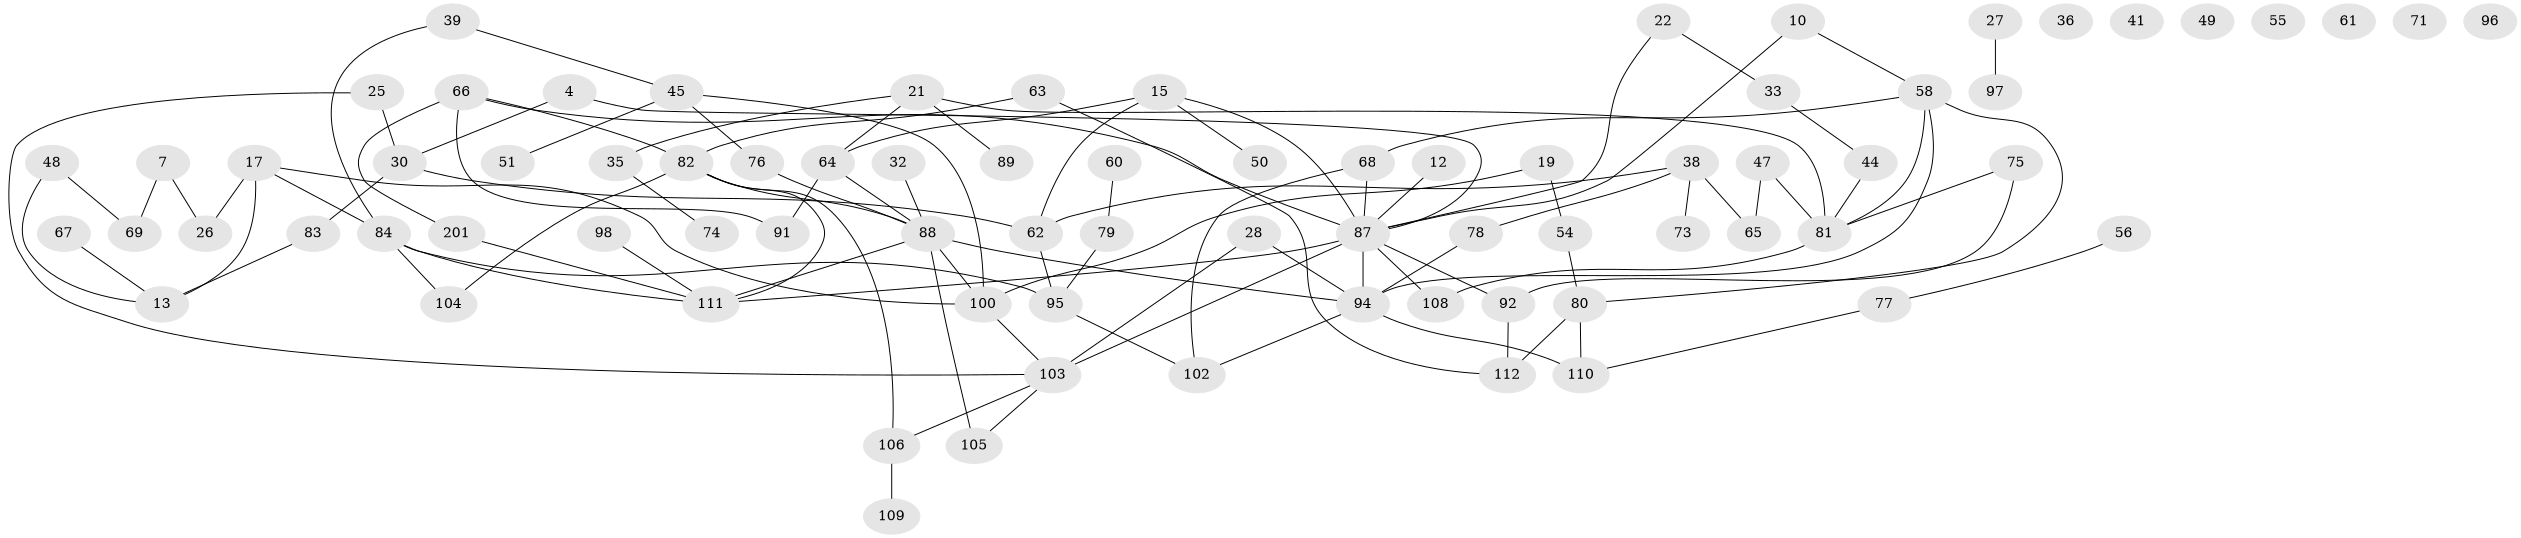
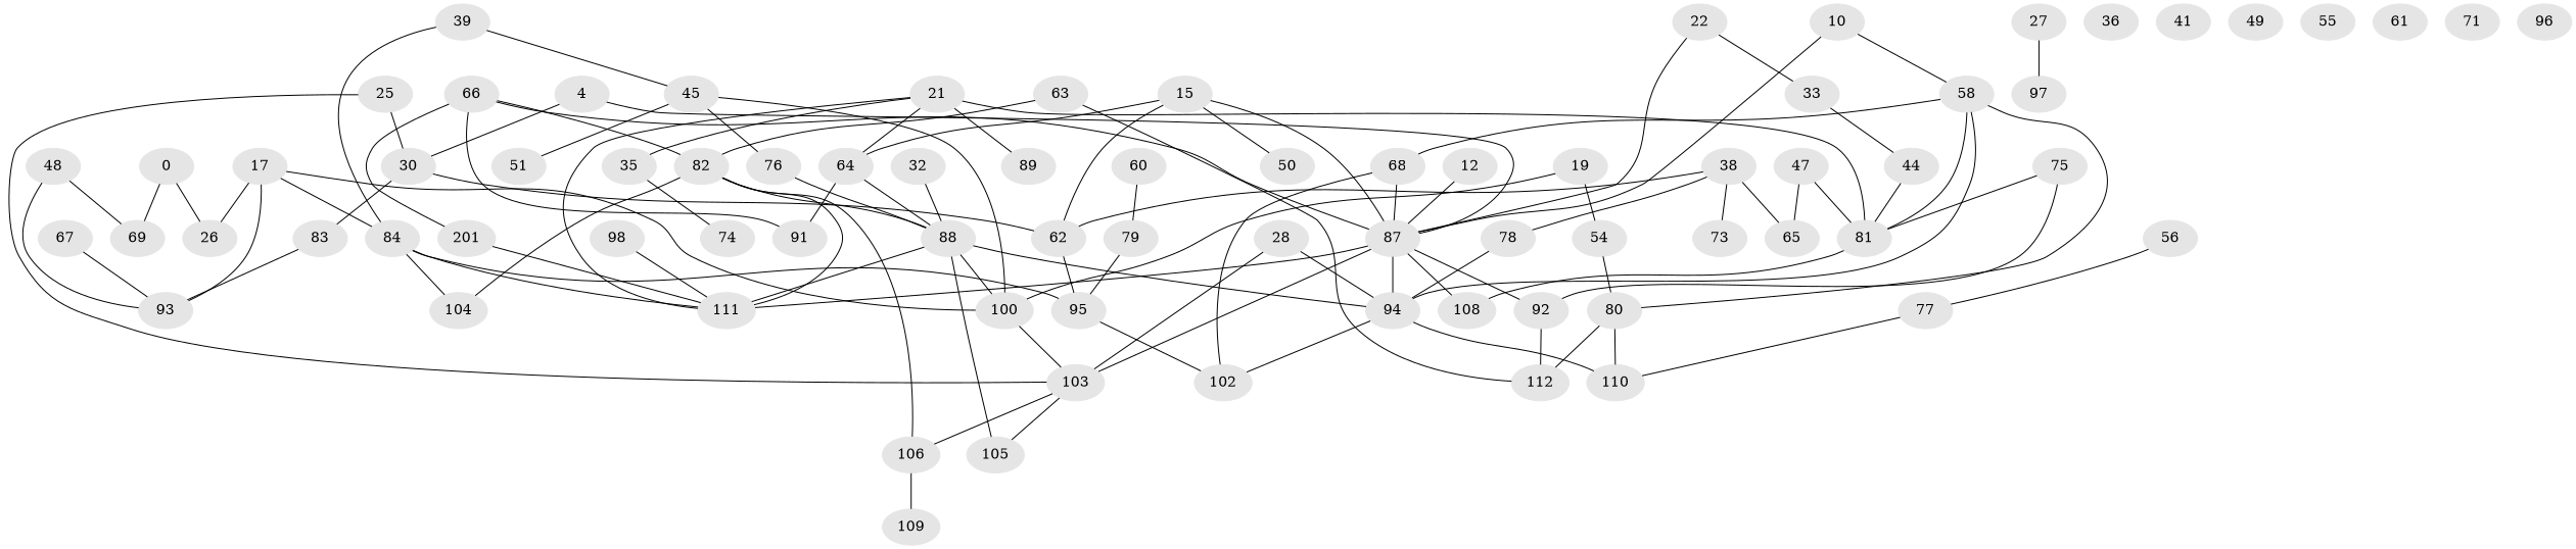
  graph {
    node [color=gray90 style=filled]
    4
    30
    87 [super="+11+29+86"]
    62 [super="+1"]
    83
    111 [super="+59+107"]
    103 [super="+43+99"]
    94 [super="+70+24+90"]
    92 [super="+14"]
    108
-   7
+   7 [label=0]
    26
    69
    58 [super="+52"]
    81 [super="+8"]
    80 [super="+20"]
    68 [super="+31"]
    10
    12
    15
    50
    64 [super="+9"]
    95 [super="+25"]
    88 [super="+13"]
    91
    17 [super="+16"]
    84
-   93 [label=13]
+   93
    100 [super="+46+53"]
    104
    19
    54
    21
    35
    89
    74
    22
    33
    44
    n40 [label=25]
    106
    105
    27
    97
    102
    110 [super="+18"]
    28
    32
    36
    38 [super="+6"]
    65
    73
    78
    39
    45
    51
    76 [super="+5+40"]
    41
    47
    48
    49
    112
    55
    77 [super="+3"]
    56
    60
    79
    61
    63
    82
    66
    n72 [label=201]
    67
    71
    75
    109
    96
    98
    4 -- 30
    4 -- 87
    30 -- 62
    30 -- 83
    87 -- 111 [weight=2]
    87 -- 103 [weight=3]
    87 -- 94 [weight=3]
    87 -- 92
    87 -- 108
    62 -- 95
    83 -- 93
    103 -- 106
    103 -- 105
    94 -- 102
    94 -- 110
    92 -- 112
    7 -- 26
    7 -- 69
    58 -- 94
    58 -- 81
    58 -- 80
    58 -- 68
    81 -- 108
    80 -- 110
    80 -- 112
    68 -- 87
    68 -- 102
    10 -- 87
    10 -- 58
    12 -- 87
    15 -- 87
    15 -- 62
    15 -- 50
    15 -- 64
    64 -- 88
    64 -- 91
    95 -- 102
    88 -- 111
    88 -- 94
    88 -- 100
    88 -- 105
    17 -- 26
    17 -- 84
    17 -- 93
    17 -- 100
    84 -- 111
    84 -- 95 [weight=2]
    84 -- 104
    100 -- 103
    19 -- 100
    19 -- 54
    54 -- 80
+   21 -- 111
    21 -- 81 [weight=2]
    21 -- 64
    21 -- 35
    21 -- 89
    35 -- 74
    22 -- 87
    22 -- 33
    33 -- 44
    44 -- 81
    n40 -- 30
    n40 -- 103
    106 -- 109
    27 -- 97
    28 -- 103
    28 -- 94
    32 -- 88
    38 -- 62
    38 -- 65
    38 -- 73
    38 -- 78
    78 -- 94
    39 -- 84
    39 -- 45
    45 -- 100
    45 -- 51
    45 -- 76
    76 -- 88
    47 -- 81
    47 -- 65
    48 -- 69
    48 -- 93
    77 -- 110
    56 -- 77
    60 -- 79
    79 -- 95
    63 -- 112
    63 -- 82
    82 -- 111
    82 -- 88
    82 -- 104
    82 -- 106
    66 -- 87
    66 -- 91
    66 -- 82
    66 -- n72
    n72 -- 111
    67 -- 93
    75 -- 92
    75 -- 81
    98 -- 111
  }
